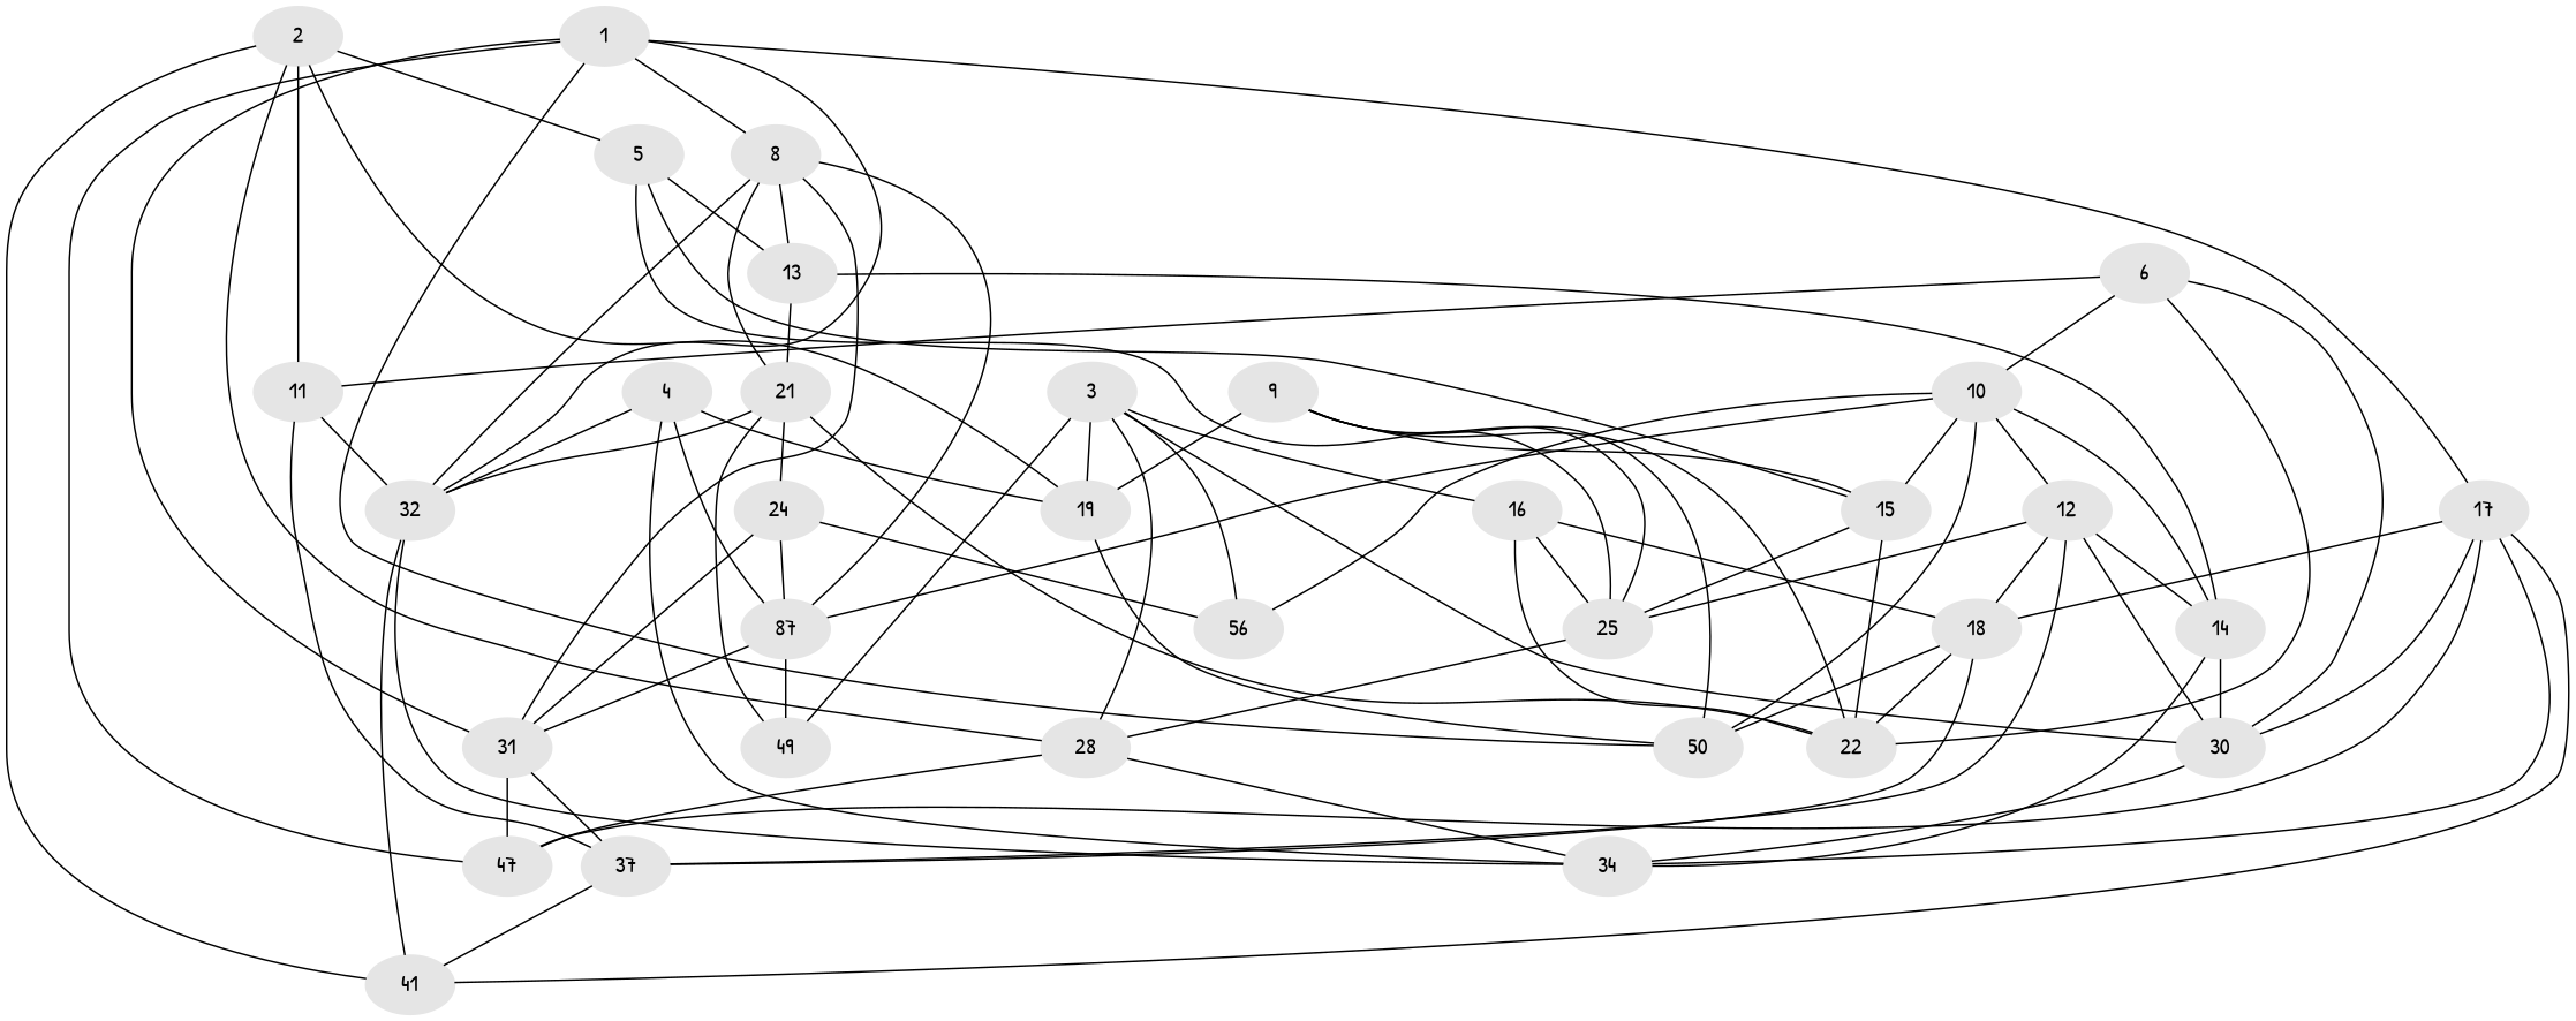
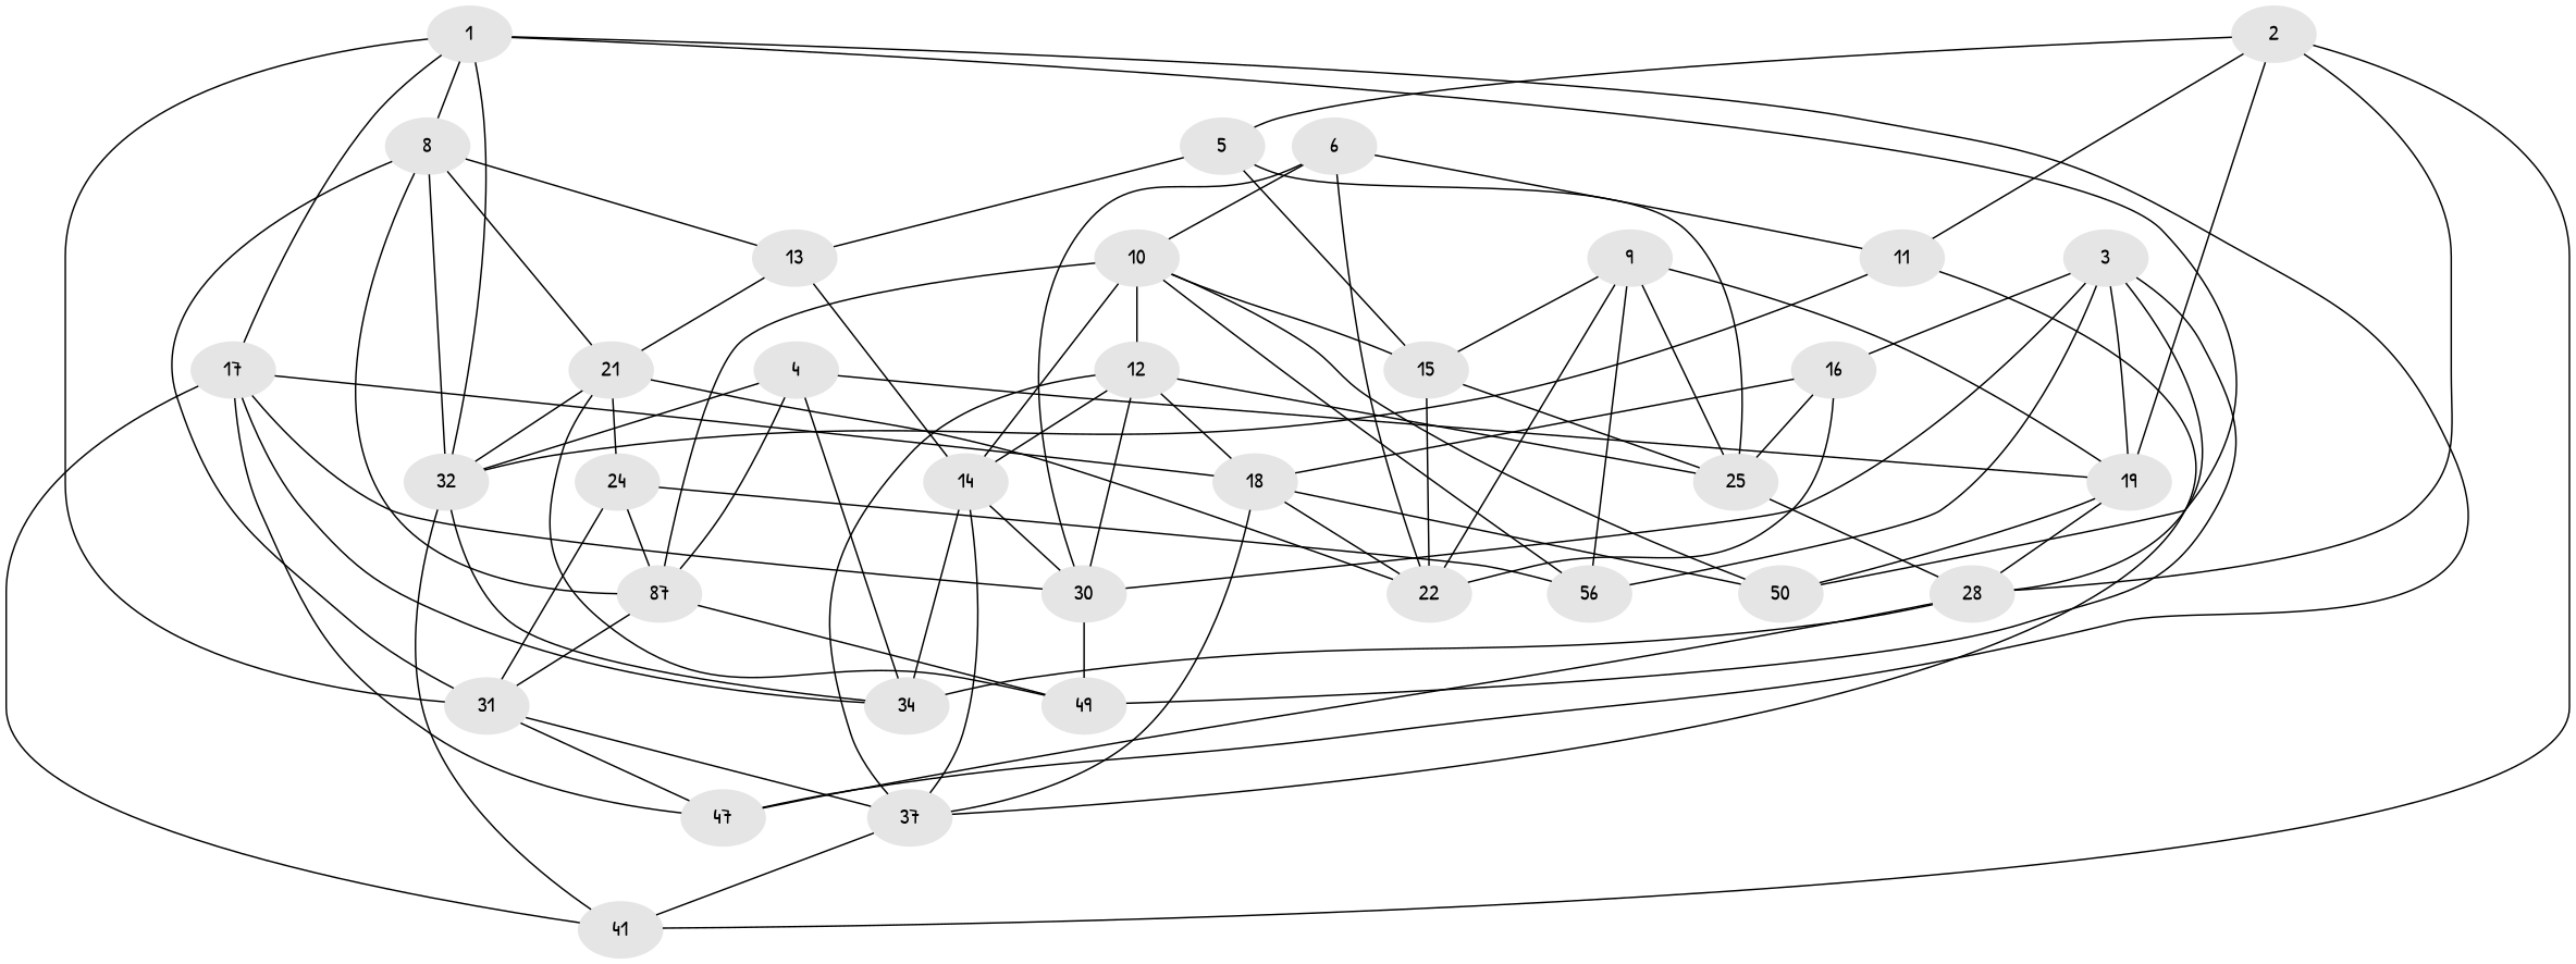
  graph {
    fontname="Patrick Hand"
    node [color=gray90 fontname="Patrick Hand" style=filled]
    edge [fontname="Patrick Hand"]
    1 [super="+43"]
    8 [super="+26"]
    17 [super="+23"]
    31 [super="+45"]
    47
    50
    32 [super="+46"]
    n8 [label=87 super="+29"]
    13
    21 [super="+56"]
    34 [super="+40"]
    n12 [label=41]
    30 [super="+33"]
    18 [super="+41"]
    37 [super="+52"]
    2 [super="+53"]
    5 [super="+7"]
    11
    19 [super="+48"]
    28 [super="+38"]
    15 [super="+55"]
    25 [super="+39"]
    12 [super="+35"]
    14 [super="+20"]
    3 [super="+44"]
    16
    49
    n28 [label=56]
    22 [super="+36"]
    4
    9 [super="+54"]
    10 [super="+42"]
    6
    24
    1 -- 8
    1 -- 17
    1 -- 31
    1 -- 47
    1 -- 50
    1 -- 32
    8 -- 31
    8 -- 32
    8 -- n8
    8 -- 13
    8 -- 21
    17 -- 47
    17 -- 34
    17 -- n12
    17 -- 30
    17 -- 18
    31 -- 47
    31 -- 37
    32 -- 34
    32 -- n12
    n8 -- 31
    n8 -- 49
    13 -- 21
    13 -- 14
    21 -- 32
    21 -- 49
    21 -- 22
    21 -- 24
-   30 -- 34
+   30 -- 49
    18 -- 50
    18 -- 37
    18 -- 22
    37 -- n12
    2 -- n12
    2 -- 5
    2 -- 11
    2 -- 19
    2 -- 28
    5 -- 13
    5 -- 15 [weight=2]
    5 -- 25
    11 -- 32
    11 -- 37
    19 -- 50
+   19 -- 28
    28 -- 47
    28 -- 34
    15 -- 25
    15 -- 22
    25 -- 28
    12 -- 30
    12 -- 18
    12 -- 37
    12 -- 25
    12 -- 14
    14 -- 34
    14 -- 30
+   14 -- 37
    3 -- 30
    3 -- 19
    3 -- 28
    3 -- 16
    3 -- 49
    3 -- n28
    16 -- 18
    16 -- 25
    16 -- 22
    4 -- 32
    4 -- n8
    4 -- 34
    4 -- 19
    9 -- 19
    9 -- 15
    9 -- 25
-   9 -- 50
+   9 -- n28
    9 -- 22
    10 -- 50
    10 -- n8
    10 -- 15
    10 -- 12
    10 -- 14
    10 -- n28
    6 -- 30
    6 -- 11
    6 -- 22
    6 -- 10
    24 -- 31
    24 -- n8
    24 -- n28
  }
